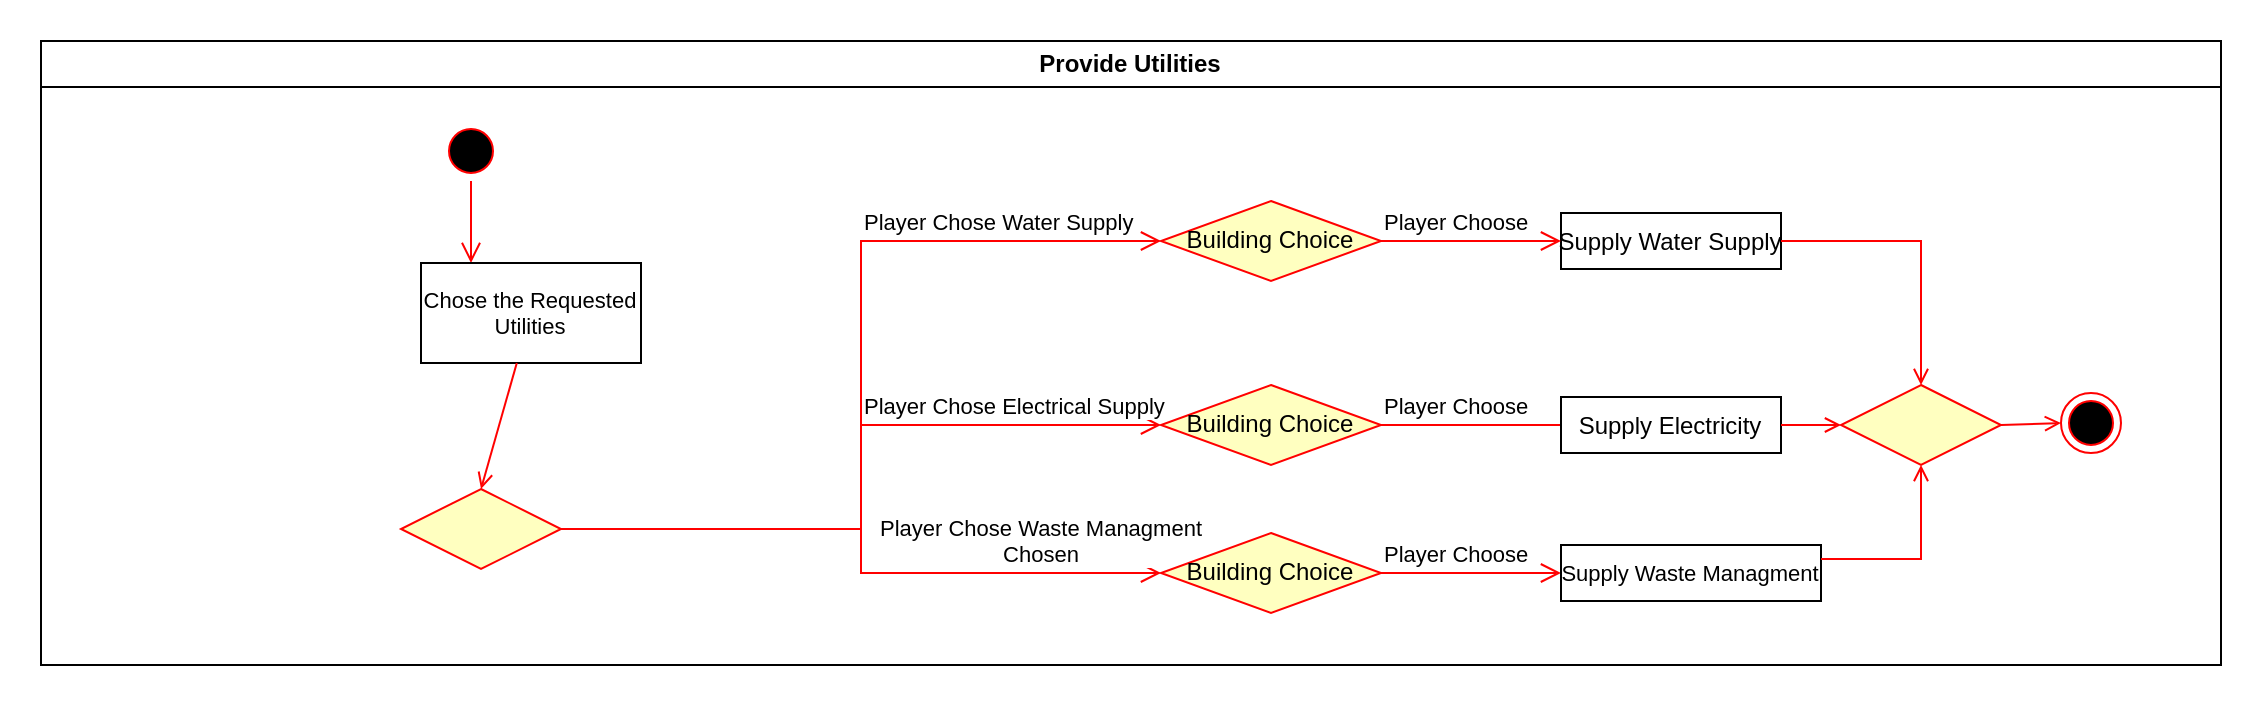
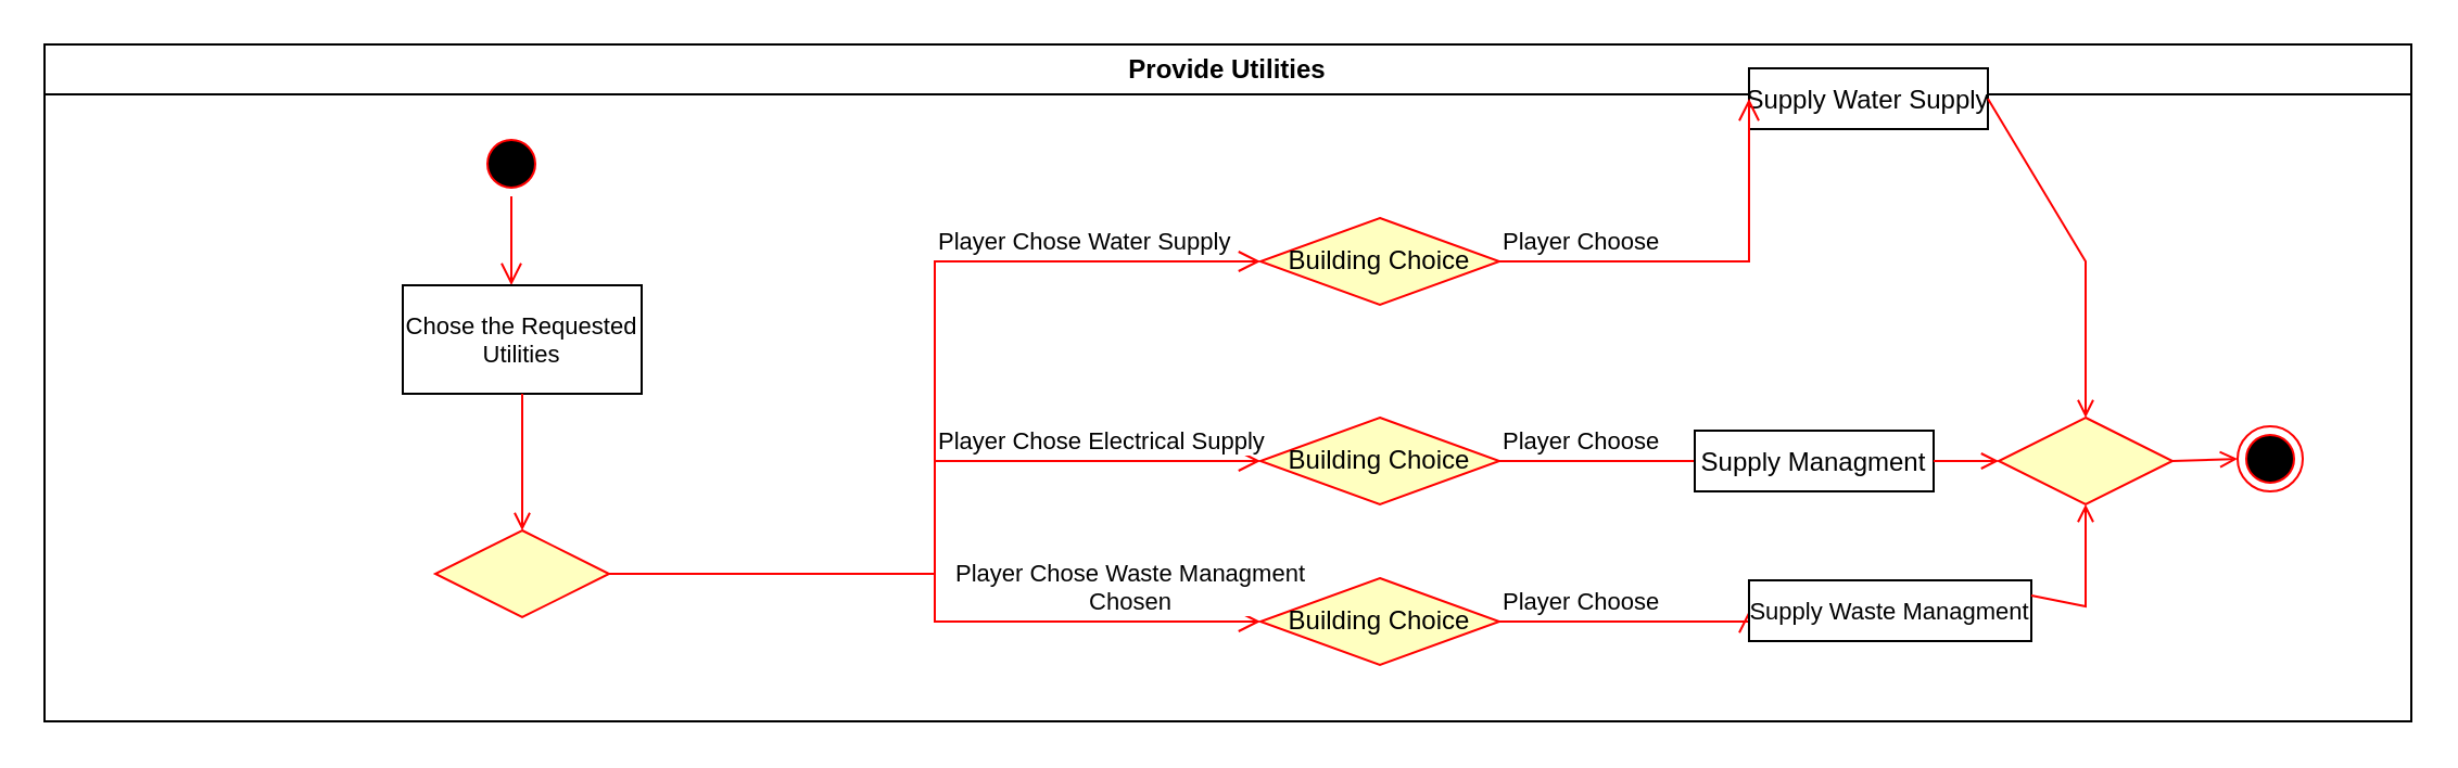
  <mxCell id="0" />
  <mxCell id="1" parent="0" />
  <mxCell id="2" value="Provide Utilities" style="swimlane;whiteSpace=wrap;startSize=23;" parent="1" vertex="1"><mxGeometry x="20" y="20" width="1090" height="312" as="geometry" /></mxCell>
  <mxCell id="3" value="" style="ellipse;shape=startState;fillColor=#000000;strokeColor=#ff0000;" parent="2" vertex="1"><mxGeometry x="200" y="40" width="30" height="30" as="geometry" /></mxCell>
  <mxCell id="4" value="" style="edgeStyle=elbowEdgeStyle;elbow=horizontal;verticalAlign=bottom;endArrow=open;endSize=8;strokeColor=#FF0000;endFill=1;rounded=0" parent="2" source="3" target="5" edge="1"><mxGeometry x="100" y="40" as="geometry"><mxPoint x="115" y="110" as="targetPoint" /></mxGeometry></mxCell>
- <mxCell id="5" value="Chose the Requested&#10;Utilities" style="fontSize=11;" parent="2" vertex="1"><mxGeometry x="190" y="111" width="110" height="50" as="geometry" /></mxCell>
+ <mxCell id="5" value="Chose the Requested&#10;Utilities" style="fontSize=11;" parent="2" vertex="1"><mxGeometry x="165" y="111" width="110" height="50" as="geometry" /></mxCell>
  <mxCell id="6" value="" style="endArrow=open;strokeColor=#FF0000;endFill=1;rounded=0;entryX=0.5;entryY=0;entryDx=0;entryDy=0;" parent="2" source="5" target="7" edge="1"><mxGeometry relative="1" as="geometry"><mxPoint x="115" y="220" as="targetPoint" /><Array as="points" /></mxGeometry></mxCell>
  <mxCell id="7" value="" style="rhombus;whiteSpace=wrap;html=1;fontColor=#000000;fillColor=#ffffc0;strokeColor=#ff0000;" parent="2" vertex="1"><mxGeometry x="180" y="224" width="80" height="40" as="geometry" /></mxCell>
  <mxCell id="8" value="Player Chose Waste Managment&lt;div&gt;Chosen&lt;/div&gt;" style="edgeStyle=orthogonalEdgeStyle;html=1;align=center;verticalAlign=bottom;endArrow=open;endSize=8;strokeColor=#ff0000;rounded=0;exitX=1;exitY=0.5;exitDx=0;exitDy=0;entryX=0;entryY=0.5;entryDx=0;entryDy=0;" parent="2" source="7" target="13" edge="1"><mxGeometry x="0.627" relative="1" as="geometry"><mxPoint x="405.62" y="112" as="targetPoint" /><mxPoint x="275.62" y="222" as="sourcePoint" /><mxPoint as="offset" /></mxGeometry></mxCell>
  <mxCell id="9" value="Player Chose Electrical Supply" style="edgeStyle=orthogonalEdgeStyle;html=1;align=left;verticalAlign=bottom;endArrow=open;endSize=8;strokeColor=#ff0000;rounded=0;exitX=1;exitY=0.5;exitDx=0;exitDy=0;entryX=0;entryY=0.5;entryDx=0;entryDy=0;" parent="2" source="7" target="12" edge="1"><mxGeometry x="0.148" relative="1" as="geometry"><mxPoint x="405.62" y="134.58" as="targetPoint" /><mxPoint x="275.62" y="222" as="sourcePoint" /><mxPoint as="offset" /></mxGeometry></mxCell>
  <mxCell id="10" value="Player Chose Water Supply" style="edgeStyle=orthogonalEdgeStyle;html=1;align=left;verticalAlign=bottom;endArrow=open;endSize=8;strokeColor=#ff0000;rounded=0;exitX=1;exitY=0.5;exitDx=0;exitDy=0;entryX=0;entryY=0.5;entryDx=0;entryDy=0;" parent="2" source="7" target="11" edge="1"><mxGeometry x="0.324" relative="1" as="geometry"><mxPoint x="405.62" y="160" as="targetPoint" /><mxPoint x="275.62" y="222" as="sourcePoint" /><mxPoint as="offset" /></mxGeometry></mxCell>
  <mxCell id="11" value="Building Choice" style="rhombus;whiteSpace=wrap;html=1;fontColor=#000000;fillColor=#ffffc0;strokeColor=#ff0000;" parent="2" vertex="1"><mxGeometry x="560" y="80" width="110" height="40" as="geometry" /></mxCell>
  <mxCell id="12" value="Building Choice" style="rhombus;whiteSpace=wrap;html=1;fontColor=#000000;fillColor=#ffffc0;strokeColor=#ff0000;" parent="2" vertex="1"><mxGeometry x="560" y="172" width="110" height="40" as="geometry" /></mxCell>
  <mxCell id="13" value="Building Choice" style="rhombus;whiteSpace=wrap;html=1;fontColor=#000000;fillColor=#ffffc0;strokeColor=#ff0000;" parent="2" vertex="1"><mxGeometry x="560" y="246" width="110" height="40" as="geometry" /></mxCell>
- <mxCell id="14" value="Supply Water Supply" style="" parent="2" vertex="1"><mxGeometry x="760" y="86" width="110" height="28" as="geometry" /></mxCell>
+ <mxCell id="14" value="Supply Water Supply" style="" parent="2" vertex="1"><mxGeometry x="785" y="11" width="110" height="28" as="geometry" /></mxCell>
  <mxCell id="15" value="Player Choose" style="edgeStyle=orthogonalEdgeStyle;html=1;align=left;verticalAlign=bottom;endArrow=open;endSize=8;strokeColor=#ff0000;rounded=0;exitX=1;exitY=0.5;exitDx=0;exitDy=0;entryX=0;entryY=0.5;entryDx=0;entryDy=0;" parent="2" source="12" target="17" edge="1"><mxGeometry x="-1" relative="1" as="geometry"><mxPoint x="770" y="172" as="targetPoint" /><mxPoint x="680" y="172" as="sourcePoint" /><mxPoint as="offset" /><Array as="points"><mxPoint x="780" y="192" /><mxPoint x="780" y="192" /></Array></mxGeometry></mxCell>
  <mxCell id="16" value="Player Choose" style="edgeStyle=orthogonalEdgeStyle;html=1;align=left;verticalAlign=bottom;endArrow=open;endSize=8;strokeColor=#ff0000;rounded=0;exitX=1;exitY=0.5;exitDx=0;exitDy=0;entryX=0;entryY=0.5;entryDx=0;entryDy=0;" parent="2" source="13" target="18" edge="1"><mxGeometry x="-1" relative="1" as="geometry"><mxPoint x="770" y="315" as="targetPoint" /><mxPoint x="670" y="313" as="sourcePoint" /><mxPoint as="offset" /><Array as="points"><mxPoint x="670" y="266" /></Array></mxGeometry></mxCell>
- <mxCell id="17" value="Supply Electricity" style="" parent="2" vertex="1"><mxGeometry x="760" y="178" width="110" height="28" as="geometry" /></mxCell>
- <mxCell id="18" value="Supply Waste Managment" style="fontSize=11;" parent="2" vertex="1"><mxGeometry x="760" y="252" width="130" height="28" as="geometry" /></mxCell>
+ <mxCell id="17" value="Supply Managment" style="" parent="2" vertex="1"><mxGeometry x="760" y="178" width="110" height="28" as="geometry" /></mxCell>
+ <mxCell id="18" value="Supply Waste Managment" style="fontSize=11;" parent="2" vertex="1"><mxGeometry x="785" y="247" width="130" height="28" as="geometry" /></mxCell>
  <mxCell id="19" value="" style="rhombus;whiteSpace=wrap;html=1;fontColor=#000000;fillColor=#ffffc0;strokeColor=#ff0000;" parent="2" vertex="1"><mxGeometry x="900" y="172" width="80" height="40" as="geometry" /></mxCell>
  <mxCell id="20" value="" style="ellipse;html=1;shape=endState;fillColor=#000000;strokeColor=#ff0000;" parent="2" vertex="1"><mxGeometry x="1010" y="176" width="30" height="30" as="geometry" /></mxCell>
  <mxCell id="21" value="" style="endArrow=open;strokeColor=#FF0000;endFill=1;rounded=0;entryX=0;entryY=0.5;entryDx=0;entryDy=0;exitX=1;exitY=0.5;exitDx=0;exitDy=0;" parent="2" source="19" target="20" edge="1"><mxGeometry relative="1" as="geometry"><mxPoint x="975" y="202" as="sourcePoint" /><mxPoint x="920" y="265" as="targetPoint" /><Array as="points" /></mxGeometry></mxCell>
  <mxCell id="22" value="" style="endArrow=open;strokeColor=#FF0000;endFill=1;rounded=0;entryX=0.5;entryY=0;entryDx=0;entryDy=0;exitX=1;exitY=0.5;exitDx=0;exitDy=0;" parent="2" source="14" target="19" edge="1"><mxGeometry relative="1" as="geometry"><mxPoint x="890" y="76" as="sourcePoint" /><mxPoint x="989" y="332" as="targetPoint" /><Array as="points"><mxPoint x="940" y="100" /></Array></mxGeometry></mxCell>
  <mxCell id="23" value="" style="endArrow=open;strokeColor=#FF0000;endFill=1;rounded=0;exitX=1;exitY=0.25;exitDx=0;exitDy=0;entryX=0.5;entryY=1;entryDx=0;entryDy=0;" parent="2" source="18" target="19" edge="1"><mxGeometry relative="1" as="geometry"><mxPoint x="890" y="289" as="sourcePoint" /><mxPoint x="990" y="332" as="targetPoint" /><Array as="points"><mxPoint x="940" y="259" /></Array></mxGeometry></mxCell>
  <mxCell id="24" value="Player Choose" style="edgeStyle=orthogonalEdgeStyle;html=1;align=left;verticalAlign=bottom;endArrow=open;endSize=8;strokeColor=#ff0000;rounded=0;exitX=1;exitY=0.5;exitDx=0;exitDy=0;entryX=0;entryY=0.5;entryDx=0;entryDy=0;" parent="2" source="11" target="14" edge="1"><mxGeometry x="-1" relative="1" as="geometry"><mxPoint x="750" y="102" as="targetPoint" /><mxPoint x="800" y="112" as="sourcePoint" /><mxPoint as="offset" /><Array as="points"><mxPoint x="710" y="100" /><mxPoint x="710" y="100" /></Array></mxGeometry></mxCell>
  <mxCell id="25" value="" style="endArrow=open;strokeColor=#FF0000;endFill=1;rounded=0;exitX=1;exitY=0.5;exitDx=0;exitDy=0;entryX=0;entryY=0.5;entryDx=0;entryDy=0;" parent="2" source="17" target="19" edge="1"><mxGeometry relative="1" as="geometry"><mxPoint x="880" y="269" as="sourcePoint" /><mxPoint x="980" y="322" as="targetPoint" /><Array as="points" /></mxGeometry></mxCell>
